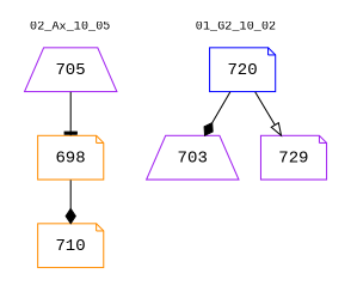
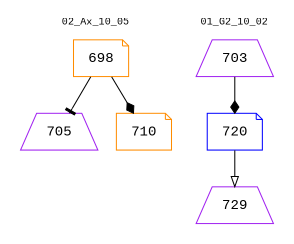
  digraph {
    fontname="Liberation Mono"
    node [color=purple fontname="Liberation Mono" shape=trapezium]
    edge [arrowhead=diamond color=black fontname="Liberation Mono"]
    n1 [label=705]
    n2 [color=darkorange label=698 shape=note]
    n3 [color=darkorange label=710 shape=note]
    n4 [color=blue label=720 shape=note]
    n5 [label=703]
-   n6 [label=729 shape=note]
+   n6 [label=729]
    subgraph cluster_1 {
      color=white
      fontsize=10
      label="02_Ax_10_05"
      n1
      n2
      n3
    }
    subgraph cluster_2 {
      color=white
      fontsize=10
      label="01_G2_10_02"
      n4
      n5
      n6
    }
-   n1 -> n2 [arrowhead=tee]
+   n2 -> n1 [arrowhead=tee]
    n2 -> n3
-   n4 -> n5
+   n5 -> n4
    n4 -> n6 [arrowhead=onormal]
  }
